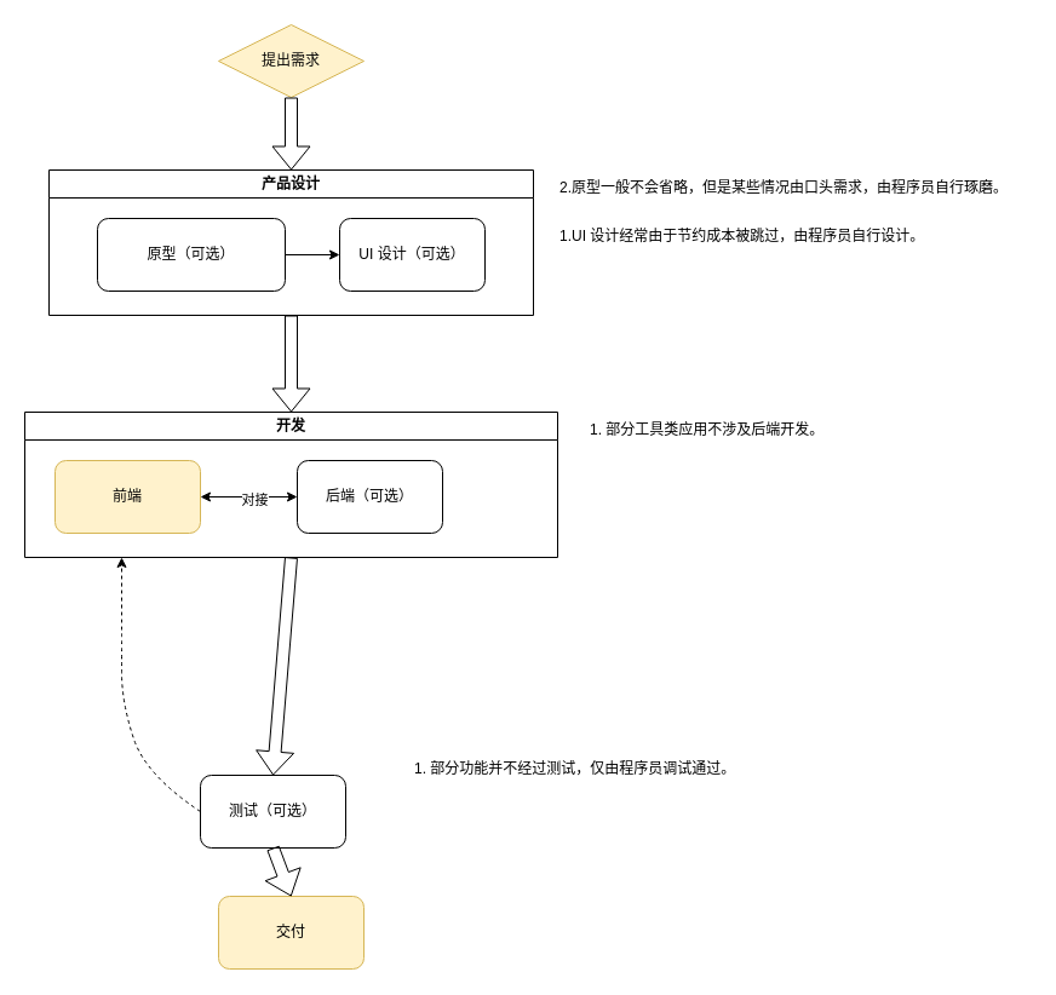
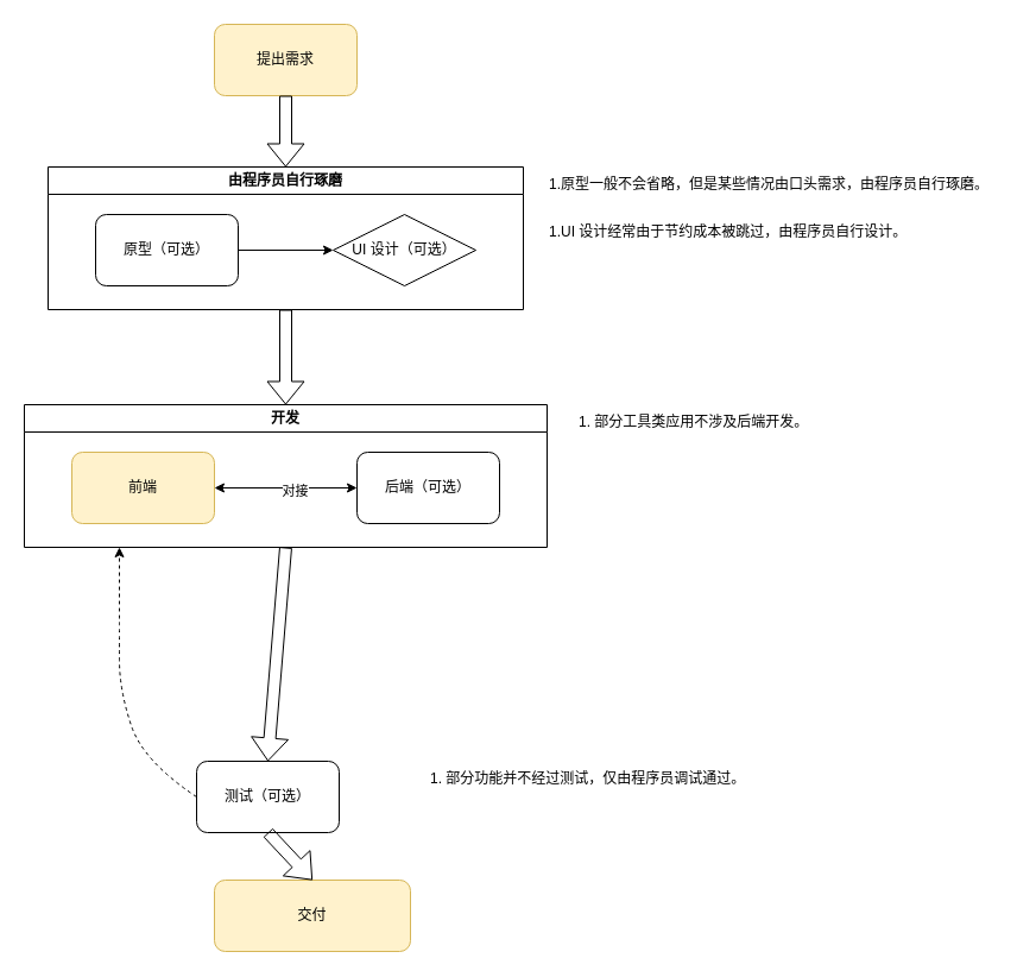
  <mxCell id="0" />
  <mxCell id="1" parent="0" />
- <mxCell id="2" value="提出需求" style="rhombus;whiteSpace=wrap;html=1;fillColor=#fff2cc;strokeColor=#d6b656;" vertex="1" parent="1"><mxGeometry x="180" y="20" width="120" height="60" as="geometry" /></mxCell>
+ <mxCell id="2" value="提出需求" style="rounded=1;whiteSpace=wrap;html=1;fillColor=#fff2cc;strokeColor=#d6b656;" vertex="1" parent="1"><mxGeometry x="180" y="20" width="120" height="60" as="geometry" /></mxCell>
  <mxCell id="3" value="开发" style="swimlane;whiteSpace=wrap;html=1;" vertex="1" parent="1"><mxGeometry x="20" y="340" width="440" height="120" as="geometry" /></mxCell>
- <mxCell id="4" value="前端" style="rounded=1;whiteSpace=wrap;html=1;fillColor=#fff2cc;strokeColor=#d6b656;" vertex="1" parent="3"><mxGeometry x="25" y="40" width="120" height="60" as="geometry" /></mxCell>
- <mxCell id="5" value="后端（可选）" style="rounded=1;whiteSpace=wrap;html=1;" vertex="1" parent="3"><mxGeometry x="225" y="40" width="120" height="60" as="geometry" /></mxCell>
+ <mxCell id="4" value="前端" style="rounded=1;whiteSpace=wrap;html=1;fillColor=#fff2cc;strokeColor=#d6b656;" vertex="1" parent="3"><mxGeometry x="40" y="40" width="120" height="60" as="geometry" /></mxCell>
+ <mxCell id="5" value="后端（可选）" style="rounded=1;whiteSpace=wrap;html=1;" vertex="1" parent="3"><mxGeometry x="280" y="40" width="120" height="60" as="geometry" /></mxCell>
  <mxCell id="6" value="" style="endArrow=classic;startArrow=classic;html=1;rounded=0;entryX=0;entryY=0.5;entryDx=0;entryDy=0;exitX=1;exitY=0.5;exitDx=0;exitDy=0;" edge="1" parent="3" source="4" target="5"><mxGeometry width="50" height="50" relative="1" as="geometry"><mxPoint x="190" y="210" as="sourcePoint" /><mxPoint x="240" y="160" as="targetPoint" /></mxGeometry></mxCell>
  <mxCell id="7" value="对接" style="edgeLabel;html=1;align=center;verticalAlign=middle;resizable=0;points=[];" vertex="1" connectable="0" parent="6"><mxGeometry x="0.109" y="-2" relative="1" as="geometry"><mxPoint as="offset" /></mxGeometry></mxCell>
  <mxCell id="8" value="测试（可选）" style="rounded=1;whiteSpace=wrap;html=1;" vertex="1" parent="1"><mxGeometry x="165" y="640" width="120" height="60" as="geometry" /></mxCell>
- <mxCell id="9" value="交付" style="rounded=1;whiteSpace=wrap;html=1;fillColor=#fff2cc;strokeColor=#d6b656;" vertex="1" parent="1"><mxGeometry x="180" y="740" width="120" height="60" as="geometry" /></mxCell>
- <mxCell id="10" value="产品设计" style="swimlane;whiteSpace=wrap;html=1;" vertex="1" parent="1"><mxGeometry x="40" y="140" width="400" height="120" as="geometry" /></mxCell>
- <mxCell id="11" value="原型（可选）" style="rounded=1;whiteSpace=wrap;html=1;" vertex="1" parent="10"><mxGeometry x="40" y="40" width="155" height="60" as="geometry" /></mxCell>
- <mxCell id="12" value="UI 设计（可选）" style="rounded=1;whiteSpace=wrap;html=1;" vertex="1" parent="10"><mxGeometry x="240" y="40" width="120" height="60" as="geometry" /></mxCell>
+ <mxCell id="9" value="交付" style="rounded=1;whiteSpace=wrap;html=1;fillColor=#fff2cc;strokeColor=#d6b656;" vertex="1" parent="1"><mxGeometry x="180" y="740" width="165" height="60" as="geometry" /></mxCell>
+ <mxCell id="10" value="由程序员自行琢磨" style="swimlane;whiteSpace=wrap;html=1;" vertex="1" parent="1"><mxGeometry x="40" y="140" width="400" height="120" as="geometry" /></mxCell>
+ <mxCell id="11" value="原型（可选）" style="rounded=1;whiteSpace=wrap;html=1;" vertex="1" parent="10"><mxGeometry x="40" y="40" width="120" height="60" as="geometry" /></mxCell>
+ <mxCell id="12" value="UI 设计（可选）" style="rhombus;whiteSpace=wrap;html=1;" vertex="1" parent="10"><mxGeometry x="240" y="40" width="120" height="60" as="geometry" /></mxCell>
  <mxCell id="13" value="" style="endArrow=classic;html=1;rounded=0;entryX=0;entryY=0.5;entryDx=0;entryDy=0;exitX=1;exitY=0.5;exitDx=0;exitDy=0;dashed=0;" edge="1" parent="10" source="11" target="12"><mxGeometry width="50" height="50" relative="1" as="geometry"><mxPoint x="160" y="190" as="sourcePoint" /><mxPoint x="210" y="140" as="targetPoint" /></mxGeometry></mxCell>
  <mxCell id="14" value="" style="shape=flexArrow;endArrow=classic;html=1;rounded=0;entryX=0.5;entryY=0;entryDx=0;entryDy=0;exitX=0.5;exitY=1;exitDx=0;exitDy=0;" edge="1" parent="1" source="2" target="10"><mxGeometry width="50" height="50" relative="1" as="geometry"><mxPoint y="80" as="sourcePoint" x="60" /><mxPoint x="110" y="30" as="targetPoint" /></mxGeometry></mxCell>
  <mxCell id="15" value="" style="shape=flexArrow;endArrow=classic;html=1;rounded=0;entryX=0.5;entryY=0;entryDx=0;entryDy=0;exitX=0.5;exitY=1;exitDx=0;exitDy=0;" edge="1" parent="1" source="10" target="3"><mxGeometry width="50" height="50" relative="1" as="geometry"><mxPoint x="-60" y="310" as="sourcePoint" /><mxPoint x="-10" y="260" as="targetPoint" /></mxGeometry></mxCell>
  <mxCell id="16" value="1.UI 设计经常由于节约成本被跳过，由程序员自行设计。" style="text;html=1;align=left;verticalAlign=middle;whiteSpace=wrap;rounded=0;" vertex="1" parent="1"><mxGeometry x="460" y="180" width="326" height="30" as="geometry" /></mxCell>
- <mxCell id="17" value="2.原型一般不会省略，但是某些情况由口头需求，由程序员自行琢磨。" style="text;html=1;align=left;verticalAlign=middle;whiteSpace=wrap;rounded=0;" vertex="1" parent="1"><mxGeometry x="460" y="140" width="390" height="30" as="geometry" /></mxCell>
+ <mxCell id="17" value="1.原型一般不会省略，但是某些情况由口头需求，由程序员自行琢磨。" style="text;html=1;align=left;verticalAlign=middle;whiteSpace=wrap;rounded=0;" vertex="1" parent="1"><mxGeometry x="460" y="140" width="390" height="30" as="geometry" /></mxCell>
  <mxCell id="18" value="" style="shape=flexArrow;endArrow=classic;html=1;rounded=0;entryX=0.5;entryY=0;entryDx=0;entryDy=0;exitX=0.5;exitY=1;exitDx=0;exitDy=0;" edge="1" parent="1" source="3" target="8"><mxGeometry width="50" height="50" relative="1" as="geometry"><mxPoint x="20" y="600" as="sourcePoint" /><mxPoint x="70" y="550" as="targetPoint" /></mxGeometry></mxCell>
  <mxCell id="19" value="" style="shape=flexArrow;endArrow=classic;html=1;rounded=0;entryX=0.5;entryY=0;entryDx=0;entryDy=0;exitX=0.5;exitY=1;exitDx=0;exitDy=0;" edge="1" parent="1" source="8" target="9"><mxGeometry width="50" height="50" relative="1" as="geometry"><mxPoint x="20" y="660" as="sourcePoint" /><mxPoint x="70" y="610" as="targetPoint" /></mxGeometry></mxCell>
  <mxCell id="20" value="" style="curved=1;endArrow=classic;html=1;rounded=0;entryX=0.75;entryY=1;entryDx=0;entryDy=0;exitX=0;exitY=0.5;exitDx=0;exitDy=0;dashed=1;" edge="1" parent="1" source="8"><mxGeometry width="50" height="50" relative="1" as="geometry"><mxPoint x="50" y="570" as="sourcePoint" /><mxPoint x="100" y="460" as="targetPoint" /><Array as="points"><mxPoint x="120" y="640" /><mxPoint x="100" y="580" /><mxPoint x="100" y="530" /><mxPoint x="100" y="520" /></Array></mxGeometry></mxCell>
  <mxCell id="21" value="1. 部分工具类应用不涉及后端开发。" style="text;html=1;align=left;verticalAlign=middle;whiteSpace=wrap;rounded=0;" vertex="1" parent="1"><mxGeometry x="485" y="340" width="320" height="30" as="geometry" /></mxCell>
- <mxCell id="22" value="1. 部分功能并不经过测试，仅由程序员调试通过。" style="text;html=1;align=left;verticalAlign=middle;whiteSpace=wrap;rounded=0;" vertex="1" parent="1"><mxGeometry x="340" y="620" width="280" height="30" as="geometry" /></mxCell>
+ <mxCell id="22" value="1. 部分功能并不经过测试，仅由程序员调试通过。" style="text;html=1;align=left;verticalAlign=middle;whiteSpace=wrap;rounded=0;" vertex="1" parent="1"><mxGeometry x="360" y="640" width="280" height="30" as="geometry" /></mxCell>
